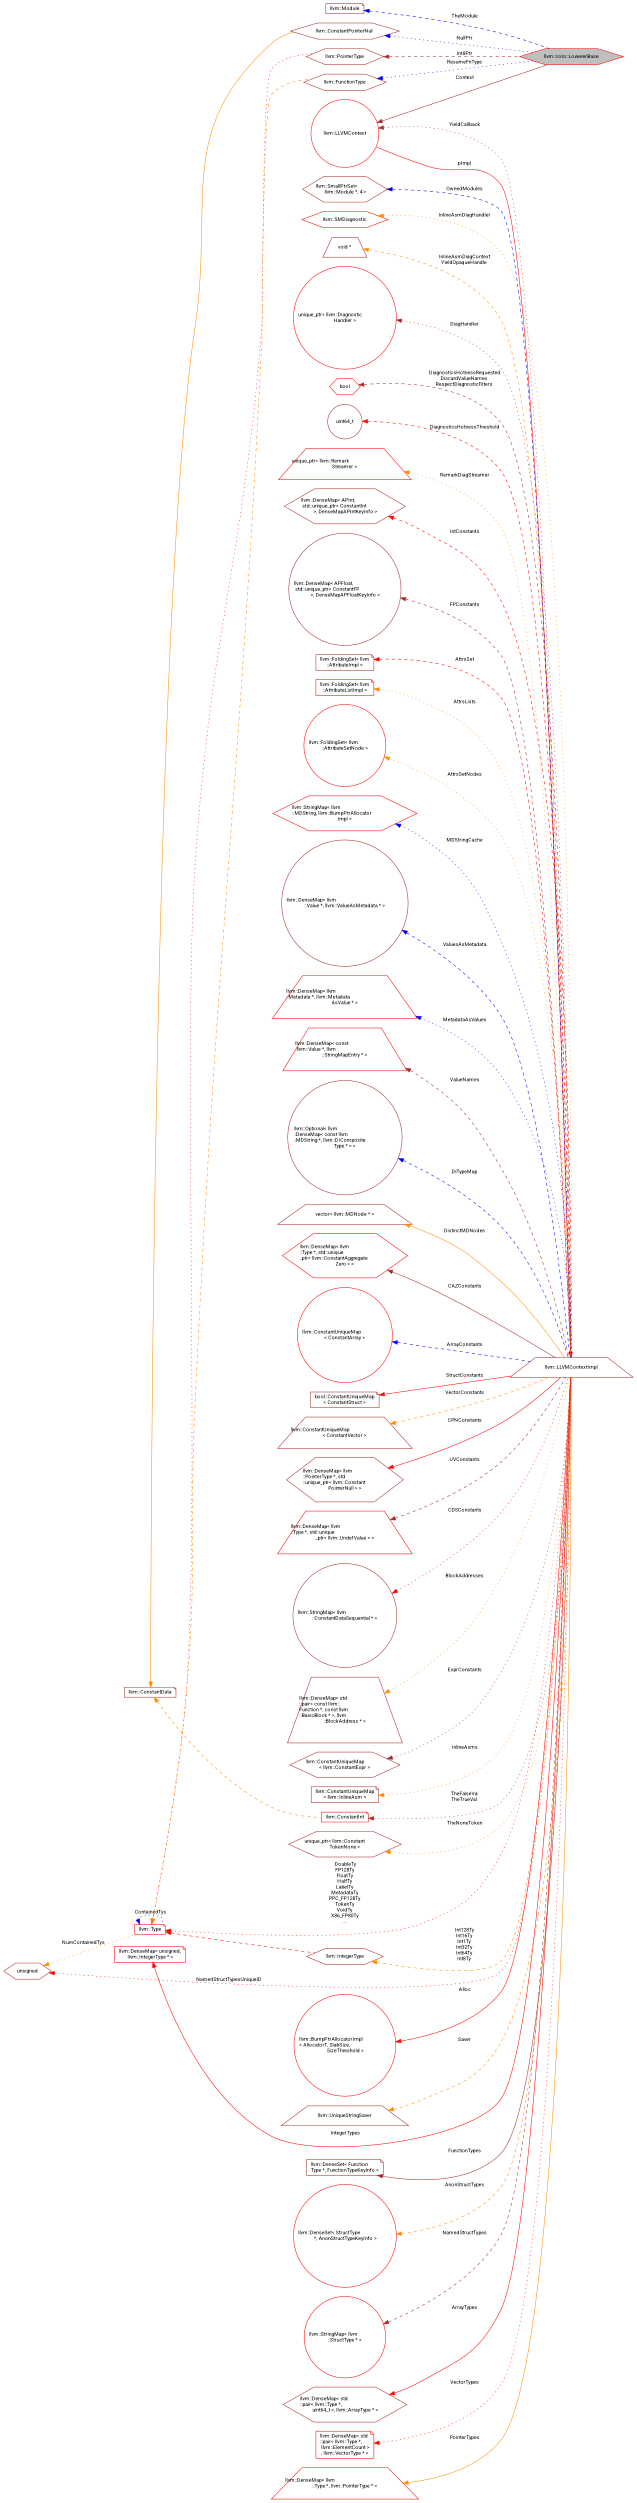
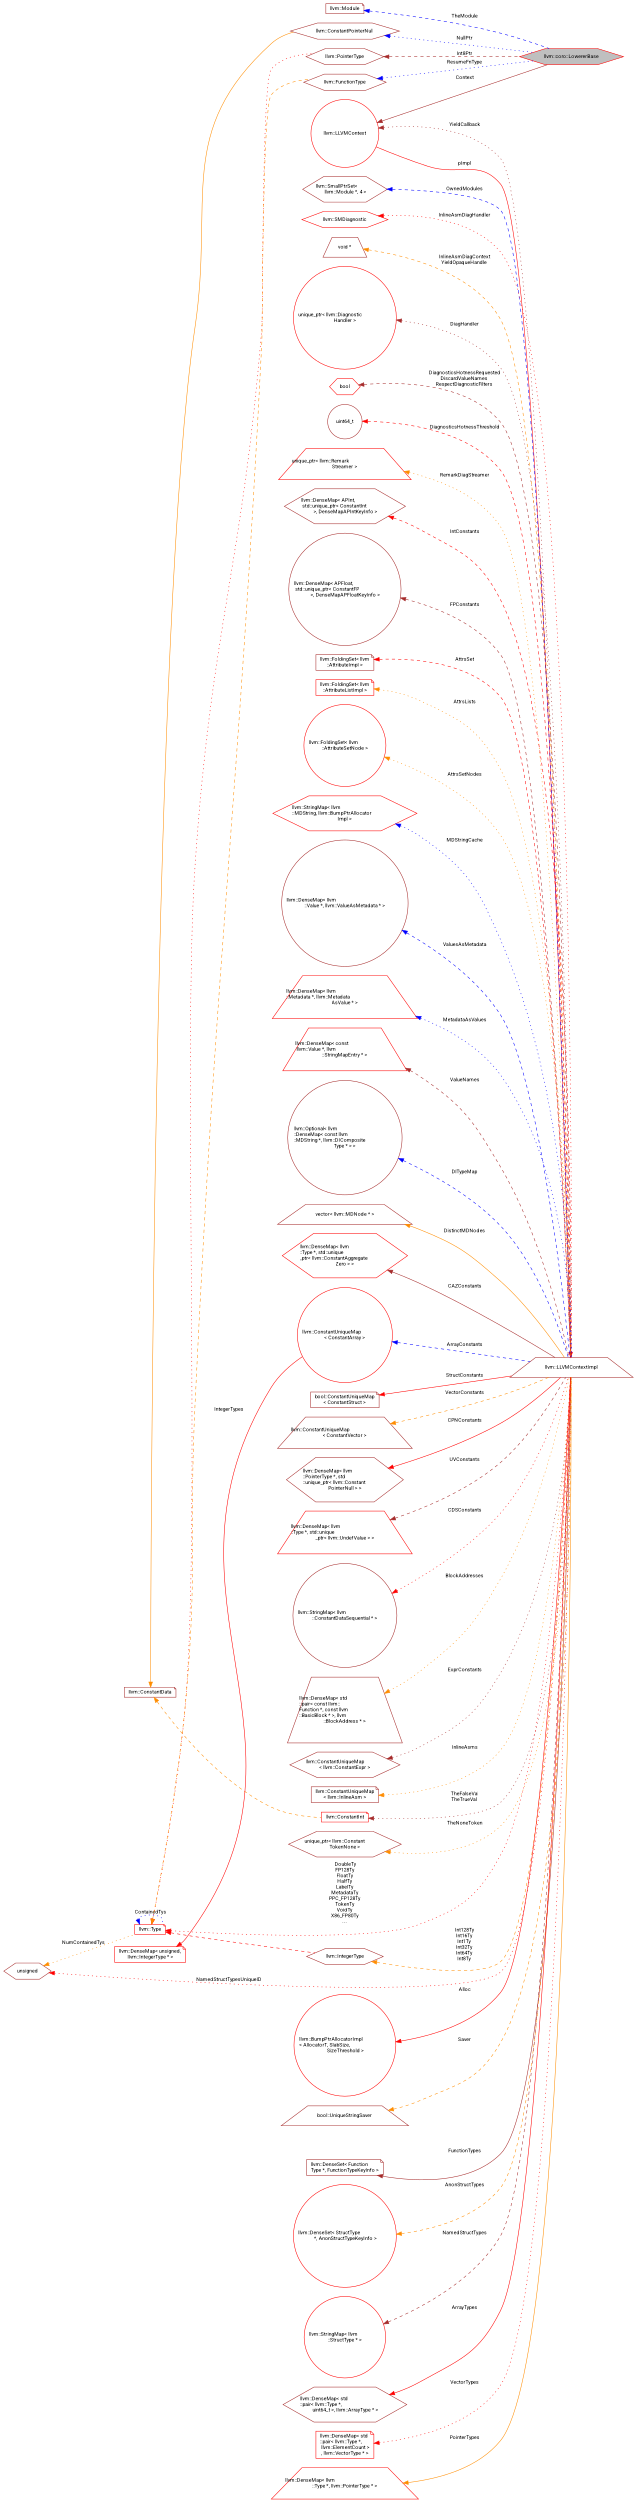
  digraph {
    fontname=Roboto
    rankdir=LR
    node [color=brown fontname=Roboto fontsize=10 shape=hexagon]
    edge [color=darkorange dir=back fontname=Roboto fontsize=10 labelfontname=Helvetica labelfontsize=10 style=dashed]
    n1 [color=red fillcolor=grey75 fontcolor=black height=0.2 label="llvm::coro::LowererBase" style=filled width=0.4]
    n2 [height=0.2 label="llvm::Module" shape=note width=0.4]
    n3 [color=red height=0.2 label="llvm::LLVMContext" shape=circle width=0.4]
    n4 [height=0.2 label="llvm::LLVMContextImpl" shape=trapezium width=0.4]
    n5 [height=0.2 label="llvm::SmallPtrSet\<\l llvm::Module *, 4 \>" width=0.4]
    n6 [color=red height=0.2 label="llvm::SMDiagnostic" width=0.4]
    n7 [height=0.2 label="void *" shape=trapezium width=0.4]
    n8 [color=red height=0.2 label="unique_ptr\< llvm::Diagnostic\lHandler \>" shape=circle width=0.4]
    n9 [color=red height=0.2 label=bool width=0.4]
    n10 [height=0.2 label=uint64_t shape=circle width=0.4]
    n11 [color=red height=0.2 label="unique_ptr\< llvm::Remark\lStreamer \>" shape=trapezium width=0.4]
    n12 [height=0.2 label="llvm::DenseMap\< APInt,\l std::unique_ptr\< ConstantInt\l \>, DenseMapAPIntKeyInfo \>" width=0.4]
    n13 [height=0.2 label="llvm::DenseMap\< APFloat,\l std::unique_ptr\< ConstantFP\l \>, DenseMapAPFloatKeyInfo \>" shape=circle width=0.4]
    n14 [height=0.2 label="llvm::FoldingSet\< llvm\l::AttributeImpl \>" shape=note width=0.4]
    n15 [color=red height=0.2 label="llvm::FoldingSet\< llvm\l::AttributeListImpl \>" shape=note width=0.4]
    n16 [color=red height=0.2 label="llvm::FoldingSet\< llvm\l::AttributeSetNode \>" shape=circle width=0.4]
    n17 [color=red height=0.2 label="llvm::StringMap\< llvm\l::MDString, llvm::BumpPtrAllocator\lImpl \>" width=0.4]
    n18 [height=0.2 label="llvm::DenseMap\< llvm\l::Value *, llvm::ValueAsMetadata * \>" shape=circle width=0.4]
    n19 [color=red height=0.2 label="llvm::DenseMap\< llvm\l::Metadata *, llvm::Metadata\lAsValue * \>" shape=trapezium width=0.4]
    n20 [color=red height=0.2 label="llvm::DenseMap\< const\l llvm::Value *, llvm\l::StringMapEntry * \>" shape=trapezium width=0.4]
    n21 [height=0.2 label="llvm::Optional\< llvm\l::DenseMap\< const llvm\l::MDString *, llvm::DIComposite\lType * \> \>" shape=circle width=0.4]
    n22 [height=0.2 label="vector\< llvm::MDNode * \>" shape=trapezium width=0.4]
    n23 [color=red height=0.2 label="llvm::DenseMap\< llvm\l::Type *, std::unique\l_ptr\< llvm::ConstantAggregate\lZero \> \>" width=0.4]
    n24 [color=red height=0.2 label="llvm::ConstantUniqueMap\l\< ConstantArray \>" shape=circle width=0.4]
    n25 [height=0.2 label="bool::ConstantUniqueMap\l\< ConstantStruct \>" shape=note width=0.4]
    n26 [height=0.2 label="llvm::ConstantUniqueMap\l\< ConstantVector \>" shape=trapezium width=0.4]
    n27 [height=0.2 label="llvm::DenseMap\< llvm\l::PointerType *, std\l::unique_ptr\< llvm::Constant\lPointerNull \> \>" width=0.4]
    n28 [color=red height=0.2 label="llvm::DenseMap\< llvm\l::Type *, std::unique\l_ptr\< llvm::UndefValue \> \>" shape=trapezium width=0.4]
    n29 [height=0.2 label="llvm::StringMap\< llvm\l::ConstantDataSequential * \>" shape=circle width=0.4]
    n30 [height=0.2 label="llvm::DenseMap\< std\l::pair\< const llvm::\lFunction *, const llvm\l::BasicBlock * \>, llvm\l::BlockAddress * \>" shape=trapezium width=0.4]
    n31 [height=0.2 label="llvm::ConstantUniqueMap\l\< llvm::ConstantExpr \>" width=0.4]
    n32 [height=0.2 label="llvm::ConstantUniqueMap\l\< llvm::InlineAsm \>" shape=note width=0.4]
    n33 [color=red height=0.2 label="llvm::ConstantInt" shape=note width=0.4]
    n34 [height=0.2 label="llvm::ConstantData" shape=note width=0.4]
    n35 [height=0.2 label="llvm::ConstantPointerNull" width=0.4]
    n36 [height=0.2 label="unique_ptr\< llvm::Constant\lTokenNone \>" width=0.4]
    n37 [color=red height=0.2 label="llvm::Type" shape=note width=0.4]
    n38 [height=0.2 label="llvm::IntegerType" width=0.4]
    n39 [height=0.2 label="llvm::PointerType" width=0.4]
    n40 [height=0.2 label="llvm::FunctionType" width=0.4]
    n41 [height=0.2 label=unsigned width=0.4]
    n42 [color=red height=0.2 label="llvm::BumpPtrAllocatorImpl\l\< AllocatorT, SlabSize,\l SizeThreshold \>" shape=circle width=0.4]
-   n43 [height=0.2 label="llvm::UniqueStringSaver" shape=trapezium width=0.4]
+   n43 [height=0.2 label="bool::UniqueStringSaver" shape=trapezium width=0.4]
    n44 [color=red height=0.2 label="llvm::DenseMap\< unsigned,\l llvm::IntegerType * \>" shape=note width=0.4]
    n45 [height=0.2 label="llvm::DenseSet\< Function\lType *, FunctionTypeKeyInfo \>" shape=note width=0.4]
    n46 [color=red height=0.2 label="llvm::DenseSet\< StructType\l *, AnonStructTypeKeyInfo \>" shape=circle width=0.4]
    n47 [color=red height=0.2 label="llvm::StringMap\< llvm\l::StructType * \>" shape=circle width=0.4]
    n48 [height=0.2 label="llvm::DenseMap\< std\l::pair\< llvm::Type *,\l uint64_t \>, llvm::ArrayType * \>" width=0.4]
    n49 [color=red height=0.2 label="llvm::DenseMap\< std\l::pair\< llvm::Type *,\l llvm::ElementCount \>\l, llvm::VectorType * \>" shape=note width=0.4]
    n50 [color=red height=0.2 label="llvm::DenseMap\< llvm\l::Type *, llvm::PointerType * \>" shape=trapezium width=0.4]
    n2 -> n1 [color=blue label=" TheModule"]
    n3 -> n1 [color=brown label=" Context" style=solid]
    n3 -> n4 [color=brown label=" YieldCallback" style=dotted]
    n4 -> n3 [color=red label=" pImpl" style=solid]
    n5 -> n4 [color=blue label=" OwnedModules"]
-   n6 -> n4 [label=" InlineAsmDiagHandler" style=dotted]
+   n6 -> n4 [color=red label=" InlineAsmDiagHandler" style=dotted]
    n7 -> n4 [label=" InlineAsmDiagContext\nYieldOpaqueHandle"]
    n8 -> n4 [color=brown label=" DiagHandler" style=dotted]
    n9 -> n4 [color=brown label=" DiagnosticsHotnessRequested\nDiscardValueNames\nRespectDiagnosticFilters"]
    n10 -> n4 [color=red label=" DiagnosticsHotnessThreshold"]
    n11 -> n4 [label=" RemarkDiagStreamer" style=dotted]
    n12 -> n4 [color=red label=" IntConstants"]
    n13 -> n4 [color=brown label=" FPConstants"]
    n14 -> n4 [color=red label=" AttrsSet"]
    n15 -> n4 [label=" AttrsLists" style=dotted]
    n16 -> n4 [label=" AttrsSetNodes" style=dotted]
    n17 -> n4 [color=blue label=" MDStringCache" style=dotted]
    n18 -> n4 [color=blue label=" ValuesAsMetadata"]
    n19 -> n4 [color=blue label=" MetadataAsValues" style=dotted]
    n20 -> n4 [color=brown label=" ValueNames"]
    n21 -> n4 [color=blue label=" DITypeMap"]
    n22 -> n4 [label=" DistinctMDNodes" style=solid]
    n23 -> n4 [color=brown label=" CAZConstants" style=solid]
    n24 -> n4 [color=blue label=" ArrayConstants"]
    n25 -> n4 [color=red label=" StructConstants" style=solid]
    n26 -> n4 [label=" VectorConstants"]
    n27 -> n4 [color=red label=" CPNConstants" style=solid]
    n28 -> n4 [color=brown label=" UVConstants"]
    n29 -> n4 [color=red label=" CDSConstants" style=dotted]
    n30 -> n4 [label=" BlockAddresses" style=dotted]
    n31 -> n4 [color=brown label=" ExprConstants" style=dotted]
    n32 -> n4 [label=" InlineAsms" style=dotted]
    n33 -> n4 [color=brown label=" TheFalseVal\nTheTrueVal" style=dotted]
    n34 -> n33
    n34 -> n35 [style=solid]
    n35 -> n1 [color=blue label=" NullPtr" style=dotted]
    n36 -> n4 [label=" TheNoneToken" style=dotted]
    n37 -> n4 [color=red label=" DoubleTy\nFP128Ty\nFloatTy\nHalfTy\nLabelTy\nMetadataTy\nPPC_FP128Ty\nTokenTy\nVoidTy\nX86_FP80Ty\n..." style=dotted]
    n37 -> n37 [color=blue label=" ContainedTys" style=dotted]
    n37 -> n38 [color=red]
    n37 -> n39 [color=red style=dotted]
    n37 -> n40
    n38 -> n4 [label=" Int128Ty\nInt16Ty\nInt1Ty\nInt32Ty\nInt64Ty\nInt8Ty"]
    n39 -> n1 [color=brown label=" Int8Ptr"]
    n40 -> n1 [color=blue label=" ResumeFnType" style=dotted]
    n41 -> n4 [color=red label=" NamedStructTypesUniqueID" style=dotted]
    n41 -> n37 [label=" NumContainedTys" style=dotted]
    n42 -> n4 [color=red label=" Alloc" style=solid]
    n43 -> n4 [label=" Saver"]
-   n44 -> n4 [color=red label=" IntegerTypes" style=solid]
+   n44 -> n24 [color=red label=" IntegerTypes" style=solid]
    n45 -> n4 [color=brown label=" FunctionTypes" style=solid]
    n46 -> n4 [label=" AnonStructTypes"]
    n47 -> n4 [color=brown label=" NamedStructTypes"]
    n48 -> n4 [color=red label=" ArrayTypes" style=solid]
    n49 -> n4 [color=red label=" VectorTypes" style=dotted]
    n50 -> n4 [label=" PointerTypes" style=solid]
  }
